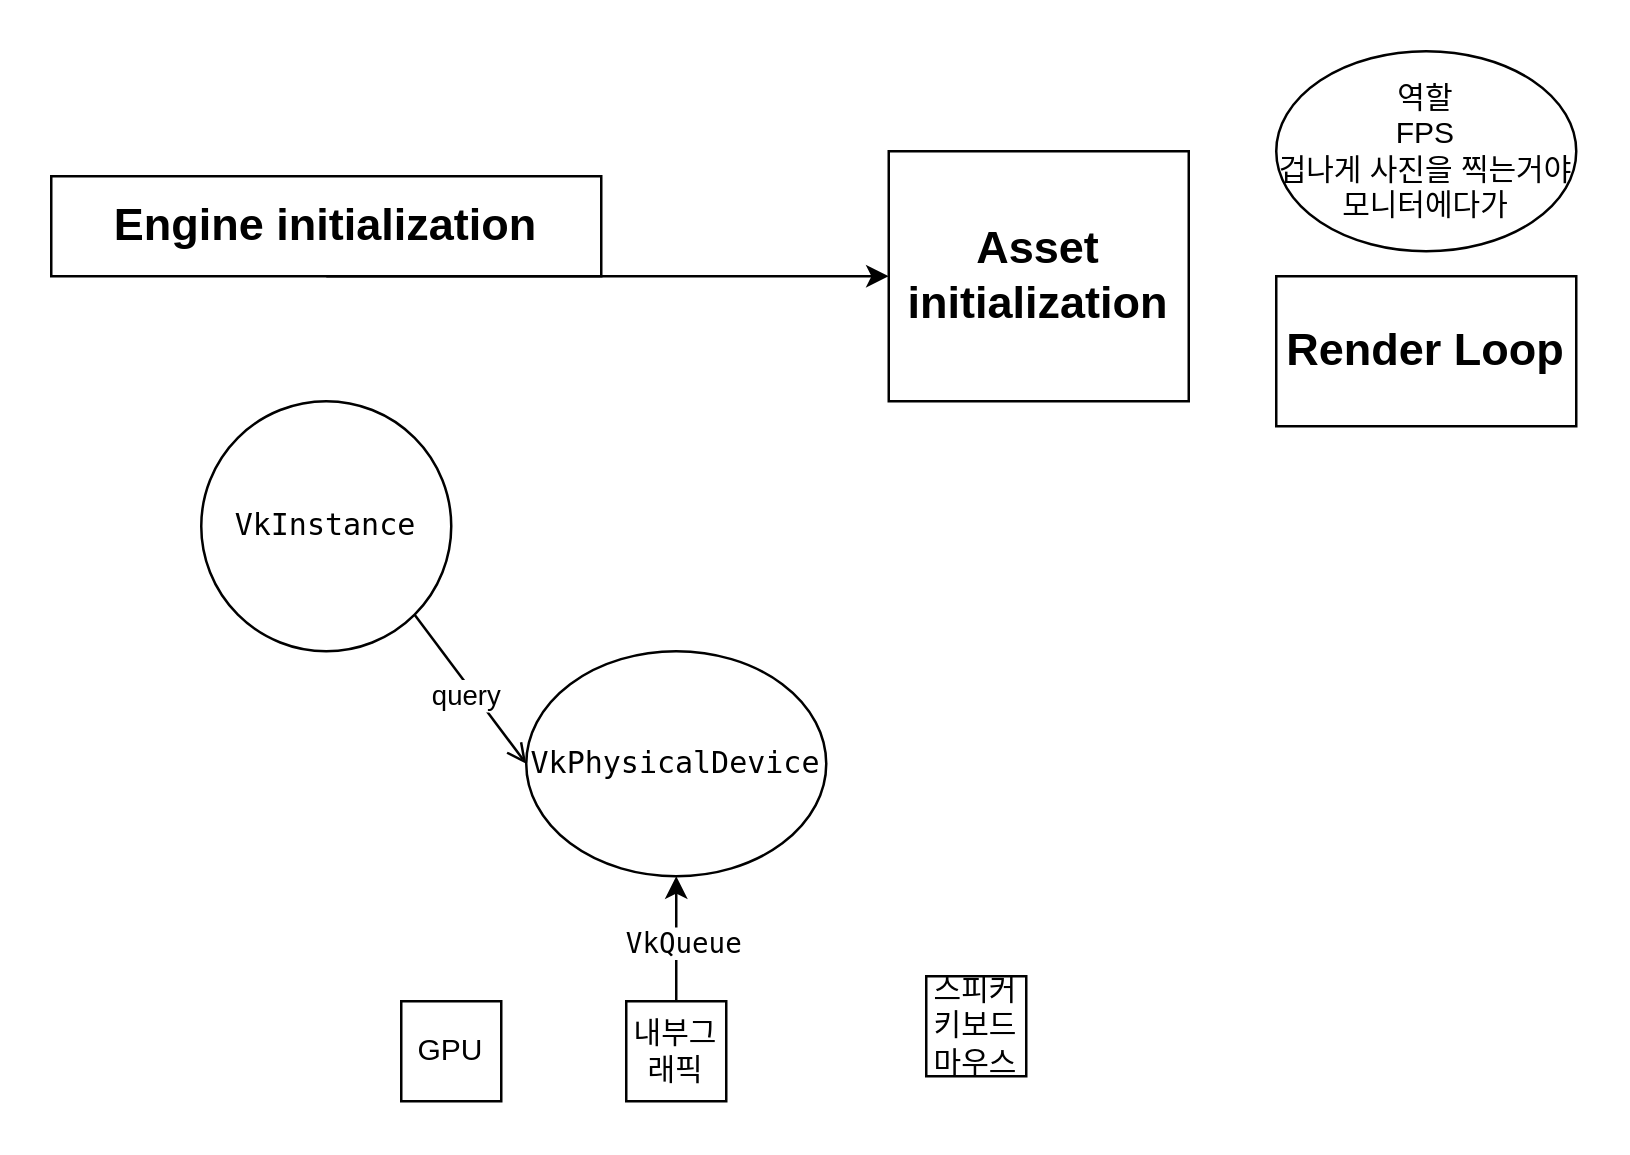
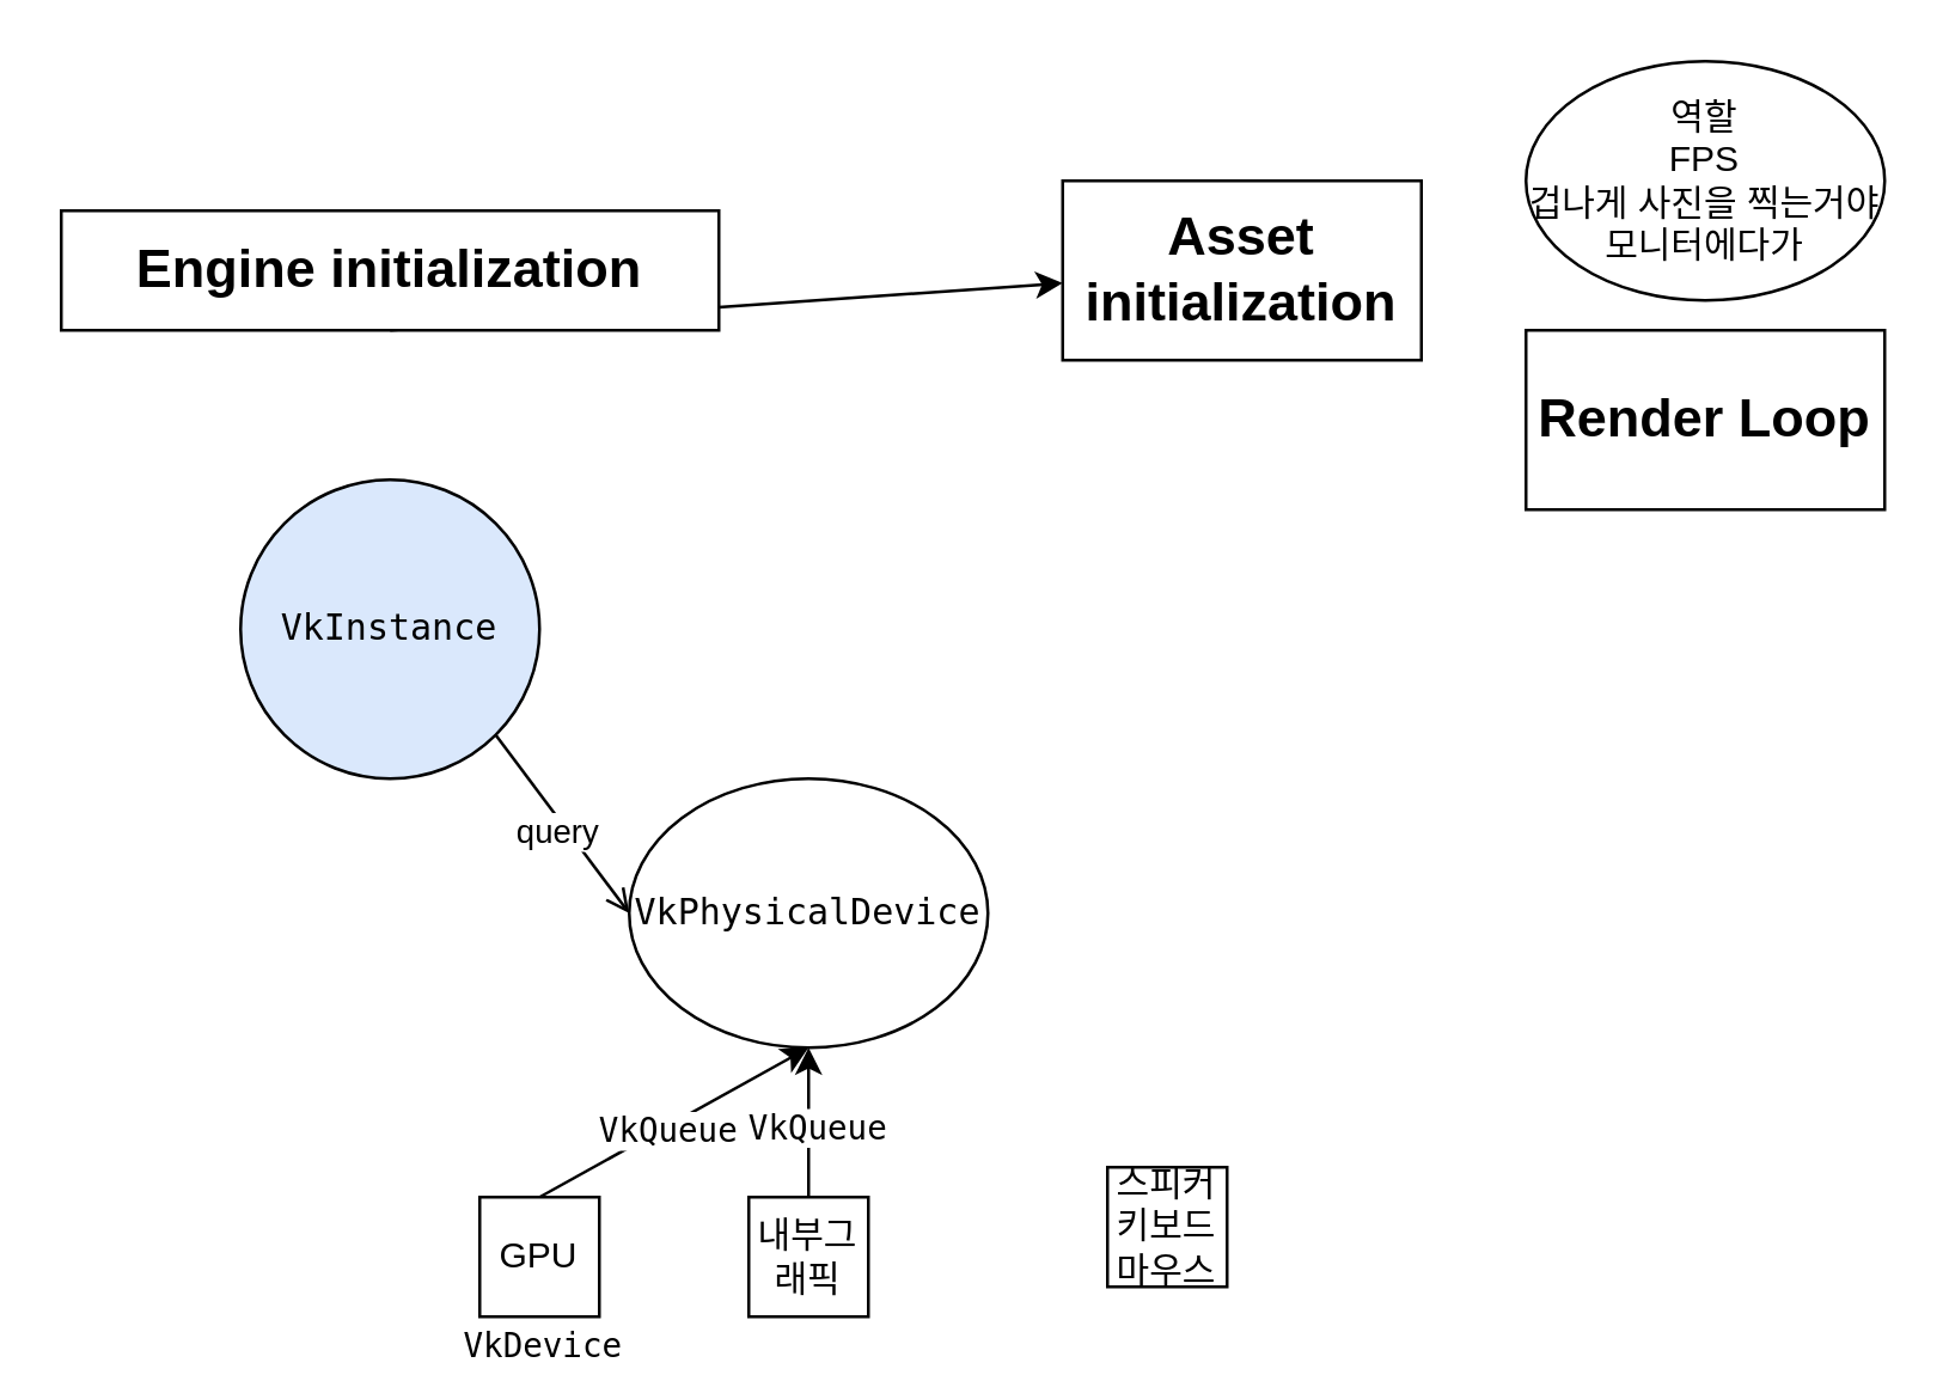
  <mxCell id="0" />
  <mxCell id="1" parent="0" />
  <mxCell id="2" style="edgeStyle=none;html=1;exitX=0.5;exitY=1;exitDx=0;exitDy=0;" edge="1" parent="1" source="3" target="4"><mxGeometry relative="1" as="geometry" /></mxCell>
  <mxCell id="3" value="&lt;h2 id=&quot;engine-initialization&quot;&gt;Engine initialization&lt;/h2&gt;" style="rounded=0;whiteSpace=wrap;html=1;" vertex="1" parent="1"><mxGeometry x="20" y="70" width="220" height="40" as="geometry" /></mxCell>
- <mxCell id="4" value="&lt;h2 id=&quot;asset-initialization&quot;&gt;Asset initialization&lt;/h2&gt;" style="rounded=0;whiteSpace=wrap;html=1;" vertex="1" parent="1"><mxGeometry x="355" y="60" width="120" height="100" as="geometry" /></mxCell>
+ <mxCell id="4" value="&lt;h2 id=&quot;asset-initialization&quot;&gt;Asset initialization&lt;/h2&gt;" style="rounded=0;whiteSpace=wrap;html=1;" vertex="1" parent="1"><mxGeometry x="355" y="60" width="120" height="60" as="geometry" /></mxCell>
  <mxCell id="5" value="&lt;h2 id=&quot;render-loop&quot;&gt;Render Loop&lt;/h2&gt;" style="rounded=0;whiteSpace=wrap;html=1;" vertex="1" parent="1"><mxGeometry x="510" y="110" width="120" height="60" as="geometry" /></mxCell>
  <mxCell id="6" value="역할&lt;div&gt;FPS&lt;/div&gt;&lt;div&gt;겁나게 사진을 찍는거야&lt;/div&gt;&lt;div&gt;모니터에다가&lt;/div&gt;" style="ellipse;whiteSpace=wrap;html=1;" vertex="1" parent="1"><mxGeometry x="510" y="20" width="120" height="80" as="geometry" /></mxCell>
  <mxCell id="7" style="edgeStyle=none;html=1;exitX=1;exitY=1;exitDx=0;exitDy=0;entryX=0;entryY=0.5;entryDx=0;entryDy=0;endArrow=open;" edge="1" parent="1" source="9" target="10"><mxGeometry relative="1" as="geometry" /></mxCell>
  <mxCell id="8" value="query" style="edgeLabel;html=1;align=center;verticalAlign=middle;resizable=0;points=[];" vertex="1" connectable="0" parent="7"><mxGeometry x="0.015" y="-3" relative="1" as="geometry"><mxPoint as="offset" /></mxGeometry></mxCell>
- <mxCell id="9" value="&lt;code class=&quot;language-plaintext highlighter-rouge&quot;&gt;VkInstance&lt;/code&gt;" style="ellipse;whiteSpace=wrap;html=1;aspect=fixed;" vertex="1" parent="1"><mxGeometry x="80" y="160" width="100" height="100" as="geometry" /></mxCell>
+ <mxCell id="9" value="&lt;code class=&quot;language-plaintext highlighter-rouge&quot;&gt;VkInstance&lt;/code&gt;" style="ellipse;whiteSpace=wrap;html=1;aspect=fixed;fillColor=#dae8fc;" vertex="1" parent="1"><mxGeometry x="80" y="160" width="100" height="100" as="geometry" /></mxCell>
  <mxCell id="10" value="&lt;code class=&quot;language-plaintext highlighter-rouge&quot;&gt;VkPhysicalDevice&lt;/code&gt;" style="ellipse;whiteSpace=wrap;html=1;" vertex="1" parent="1"><mxGeometry x="210" y="260" width="120" height="90" as="geometry" /></mxCell>
+ <mxCell id="11" style="edgeStyle=none;html=1;exitX=0.5;exitY=0;exitDx=0;exitDy=0;entryX=0.5;entryY=1;entryDx=0;entryDy=0;" edge="1" parent="1" source="14" target="10"><mxGeometry relative="1" as="geometry" /></mxCell>
+ <mxCell id="12" value="&lt;code class=&quot;language-plaintext highlighter-rouge&quot;&gt;VkDevice&lt;/code&gt;" style="edgeLabel;html=1;align=center;verticalAlign=middle;resizable=0;points=[];" vertex="1" connectable="0" parent="11"><mxGeometry x="-0.081" y="-2" relative="1" as="geometry"><mxPoint x="-42" y="71" as="offset" /></mxGeometry></mxCell>
+ <mxCell id="13" value="&lt;code class=&quot;language-plaintext highlighter-rouge&quot;&gt;VkQueue&lt;/code&gt;" style="edgeLabel;html=1;align=center;verticalAlign=middle;resizable=0;points=[];" vertex="1" connectable="0" parent="11"><mxGeometry x="-0.065" y="-1" relative="1" as="geometry"><mxPoint as="offset" /></mxGeometry></mxCell>
  <mxCell id="14" value="GPU" style="whiteSpace=wrap;html=1;aspect=fixed;" vertex="1" parent="1"><mxGeometry x="160" y="400" width="40" height="40" as="geometry" /></mxCell>
  <mxCell id="15" style="edgeStyle=none;html=1;exitX=0.5;exitY=0;exitDx=0;exitDy=0;" edge="1" parent="1" source="17"><mxGeometry relative="1" as="geometry"><mxPoint x="270" y="350" as="targetPoint" /></mxGeometry></mxCell>
  <mxCell id="16" value="&lt;code class=&quot;language-plaintext highlighter-rouge&quot;&gt;VkQueue&lt;/code&gt;" style="edgeLabel;html=1;align=center;verticalAlign=middle;resizable=0;points=[];" vertex="1" connectable="0" parent="15"><mxGeometry x="-0.032" y="-2" relative="1" as="geometry"><mxPoint as="offset" /></mxGeometry></mxCell>
  <mxCell id="17" value="내부그래픽" style="whiteSpace=wrap;html=1;aspect=fixed;" vertex="1" parent="1"><mxGeometry x="250" y="400" width="40" height="40" as="geometry" /></mxCell>
  <mxCell id="18" value="스피커&lt;div&gt;키보드&lt;/div&gt;&lt;div&gt;마우스&lt;/div&gt;" style="whiteSpace=wrap;html=1;aspect=fixed;" vertex="1" parent="1"><mxGeometry x="370" y="390" width="40" height="40" as="geometry" /></mxCell>
